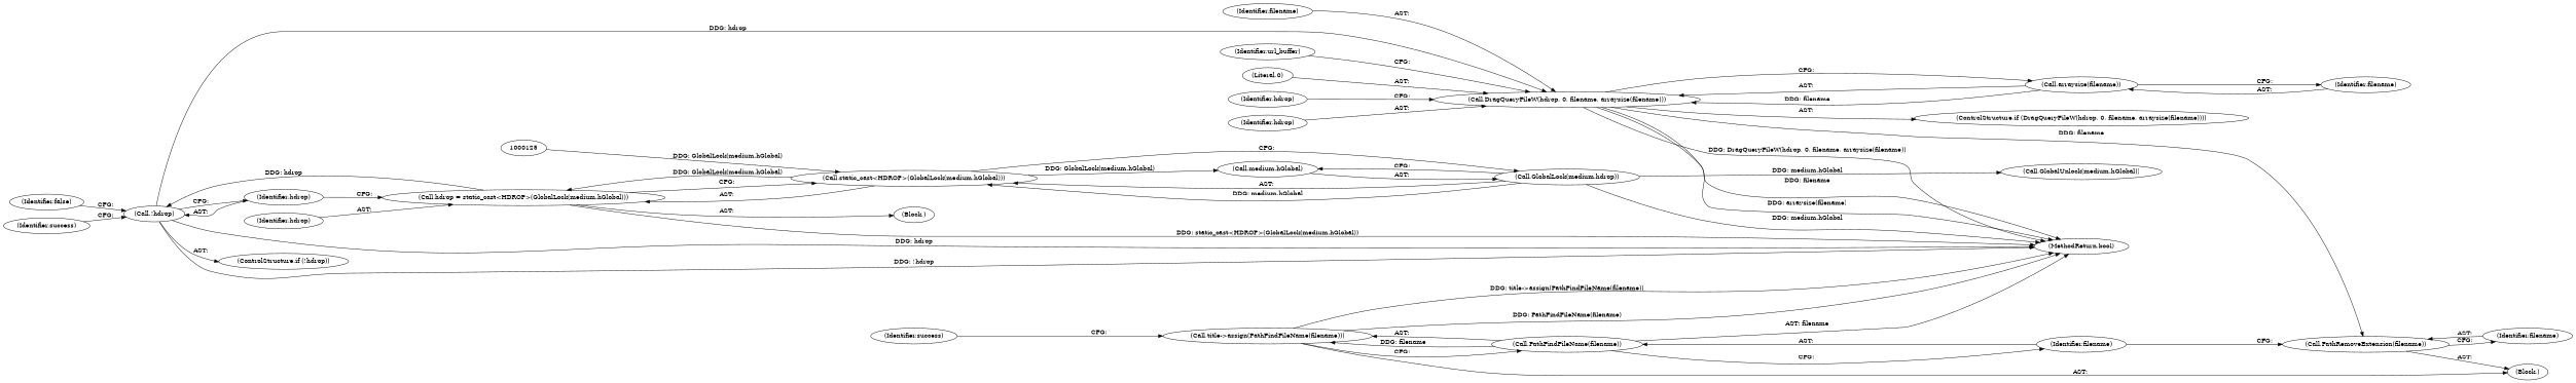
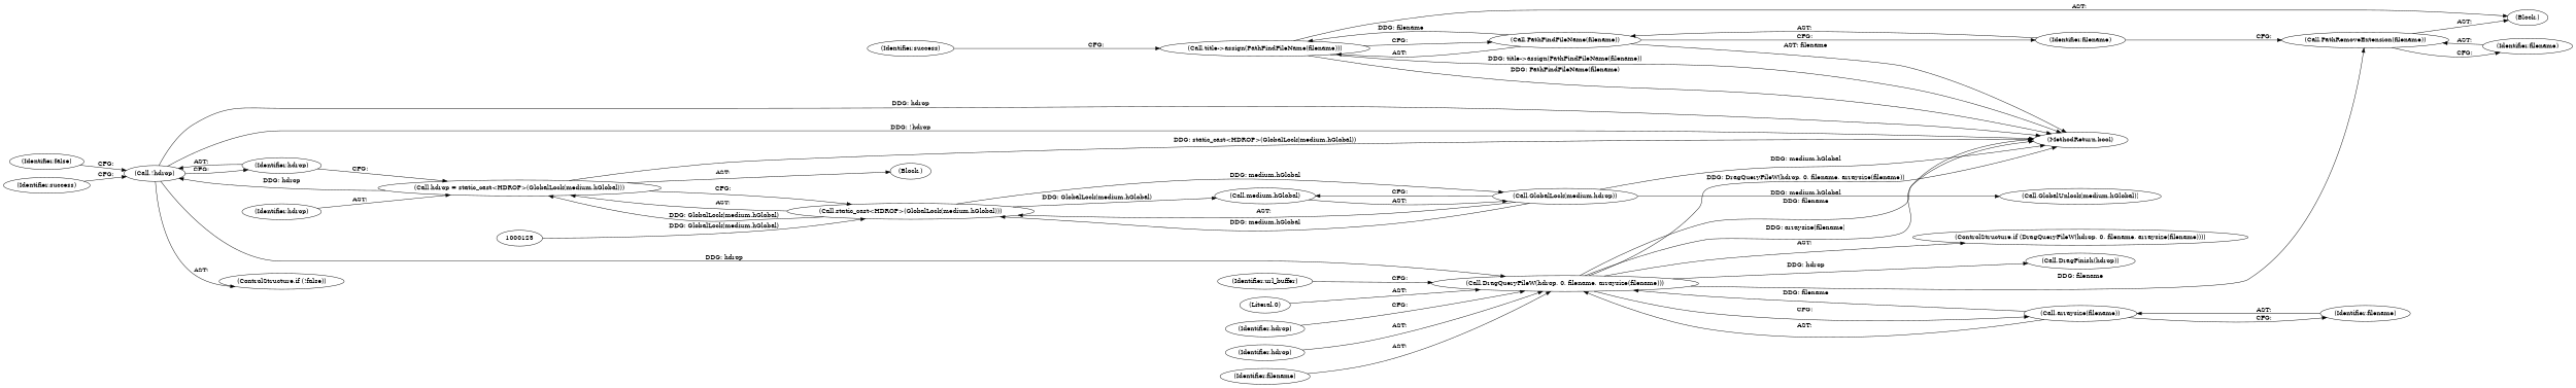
  digraph {
    rankdir=LR
    n1 [label="(Call,PathRemoveExtension(filename))"]
    n2 [label="(Block,)"]
    n3 [label="(Identifier,filename)"]
    n4 [label="(Call,PathFindFileName(filename))"]
    n5 [label="(MethodReturn,bool)"]
    n6 [label="(Call,title->assign(PathFindFileName(filename)))"]
    n7 [label="(Identifier,filename)"]
    n8 [label="(Call,DragQueryFileW(hdrop, 0, filename, arraysize(filename)))"]
    n9 [label="(Call,arraysize(filename))"]
    n10 [label="(ControlStructure,if (DragQueryFileW(hdrop, 0, filename, arraysize(filename))))"]
+   n11 [label="(Call,DragFinish(hdrop))"]
    n12 [label="(Identifier,filename)"]
    n13 [label="(Call,!hdrop)"]
    n14 [label="(Identifier,hdrop)"]
-   n15 [label="(ControlStructure,if (!hdrop))"]
+   n15 [label="(ControlStructure,if (!false))"]
    n16 [label="(Call,hdrop = static_cast<HDROP>(GlobalLock(medium.hGlobal)))"]
    n17 [label="(Call,static_cast<HDROP>(GlobalLock(medium.hGlobal)))"]
    n18 [label="(Block,)"]
    n19 [label="(Call,GlobalLock(medium.hdrop))"]
    n20 [label="(Call,medium.hGlobal)"]
    n21 [label="(Call,GlobalUnlock(medium.hGlobal))"]
    n22 [label="(Identifier,hdrop)"]
    n23 [label="(Identifier,url_buffer)"]
    n24 [label="(Literal,0)"]
    n25 [label="(Identifier,false)"]
    n26 [label="(Identifier,success)"]
    n27 [label="(Identifier,hdrop)"]
    n28 [label="(Identifier,hdrop)"]
    n29 [label="(Identifier,filename)"]
    n30 [label="(Identifier,success)"]
    1000125
    n1 -> n2 [label="AST: "]
    n1 -> n3 [label="CFG: "]
    n3 -> n1 [label="AST: "]
    n4 -> n5 [label="AST: filename"]
    n4 -> n6 [label="AST: "]
    n4 -> n6 [label="DDG: filename"]
    n4 -> n7 [label="CFG: "]
    n6 -> n2 [label="AST: "]
    n6 -> n4 [label="CFG: "]
    n6 -> n5 [label="DDG: title->assign(PathFindFileName(filename))"]
    n6 -> n5 [label="DDG: PathFindFileName(filename)"]
    n7 -> n1 [label="CFG: "]
    n7 -> n4 [label="AST: "]
    n8 -> n1 [label="DDG: filename"]
    n8 -> n5 [label="DDG: DragQueryFileW(hdrop, 0, filename, arraysize(filename))"]
    n8 -> n5 [label="DDG: filename"]
    n8 -> n5 [label="DDG: arraysize(filename)"]
    n8 -> n9 [label="CFG: "]
    n8 -> n10 [label="AST: "]
+   n8 -> n11 [label="DDG: hdrop"]
    n9 -> n8 [label="AST: "]
    n9 -> n8 [label="DDG: filename"]
    n9 -> n12 [label="CFG: "]
    n12 -> n9 [label="AST: "]
    n13 -> n5 [label="DDG: hdrop"]
    n13 -> n5 [label="DDG: !hdrop"]
    n13 -> n8 [label="DDG: hdrop"]
    n13 -> n14 [label="CFG: "]
    n13 -> n15 [label="AST: "]
    n14 -> n13 [label="AST: "]
    n14 -> n16 [label="CFG: "]
    n16 -> n5 [label="DDG: static_cast<HDROP>(GlobalLock(medium.hGlobal))"]
    n16 -> n13 [label="DDG: hdrop"]
    n16 -> n17 [label="CFG: "]
    n16 -> n18 [label="AST: "]
    n17 -> n16 [label="AST: "]
    n17 -> n16 [label="DDG: GlobalLock(medium.hGlobal)"]
-   n17 -> n19 [label="CFG: "]
+   n17 -> n19 [label="DDG: medium.hGlobal"]
    n17 -> n20 [label="DDG: GlobalLock(medium.hGlobal)"]
    n19 -> n5 [label="DDG: medium.hGlobal"]
    n19 -> n17 [label="AST: "]
    n19 -> n17 [label="DDG: medium.hGlobal"]
    n19 -> n20 [label="CFG: "]
    n19 -> n21 [label="DDG: medium.hGlobal"]
    n20 -> n19 [label="AST: "]
    n22 -> n16 [label="AST: "]
    n23 -> n8 [label="CFG: "]
    n24 -> n8 [label="AST: "]
    n25 -> n13 [label="CFG: "]
    n26 -> n13 [label="CFG: "]
    n27 -> n8 [label="CFG: "]
    n28 -> n8 [label="AST: "]
    n29 -> n8 [label="AST: "]
    n30 -> n6 [label="CFG: "]
    1000125 -> n17 [label="DDG: GlobalLock(medium.hGlobal)"]
  }
